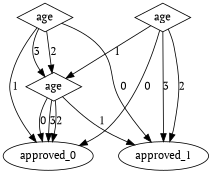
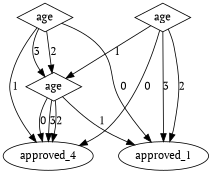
  digraph {
    fontname="PT Serif"
    node [fontname="PT Serif" shape=diamond]
    edge [fontname="PT Serif"]
-   n1 [label=approved_0 shape=""]
+   n1 [label=approved_4 shape=""]
    n2 [label=approved_1 shape=""]
    n3 [label=age]
    n4 [label=age]
    n5 [label=age]
    n3 -> n1 [label=3]
    n3 -> n1 [label=2]
    n3 -> n1 [label=0]
    n3 -> n2 [label=1]
    n4 -> n1 [label=1]
    n4 -> n2 [label=0]
    n4 -> n3 [label=3]
    n4 -> n3 [label=2]
    n5 -> n1 [label=0]
    n5 -> n2 [label=3]
    n5 -> n2 [label=2]
    n5 -> n3 [label=1]
  }
